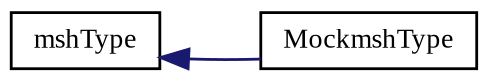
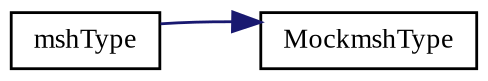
  digraph {
    rankdir=LR
    fontname="Liberation Serif"
    node [color=black fillcolor=white fontname="Liberation Serif" fontsize=10 shape=record style=filled]
    n1 [height=0.2 label=mshType width=0.4]
    n2 [height=0.2 label=MockmshType width=0.4]
-   n1 -> n2 [color=midnightblue dir=back fontname="Liberation Serif" fontsize=10 labelfontname=Helvetica labelfontsize=10 style=solid]
+   n2 -> n1 [color=midnightblue dir=back fontname="Liberation Serif" fontsize=10 labelfontname=Helvetica labelfontsize=10 style=solid]
  }
